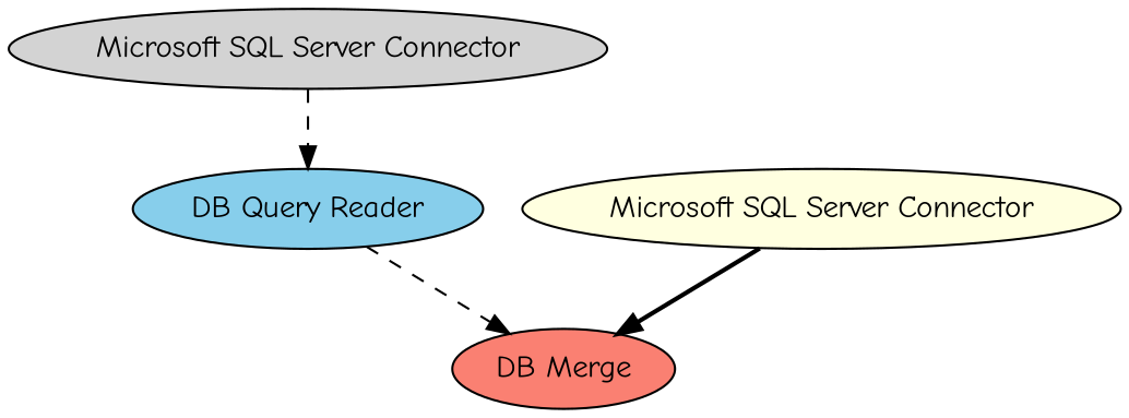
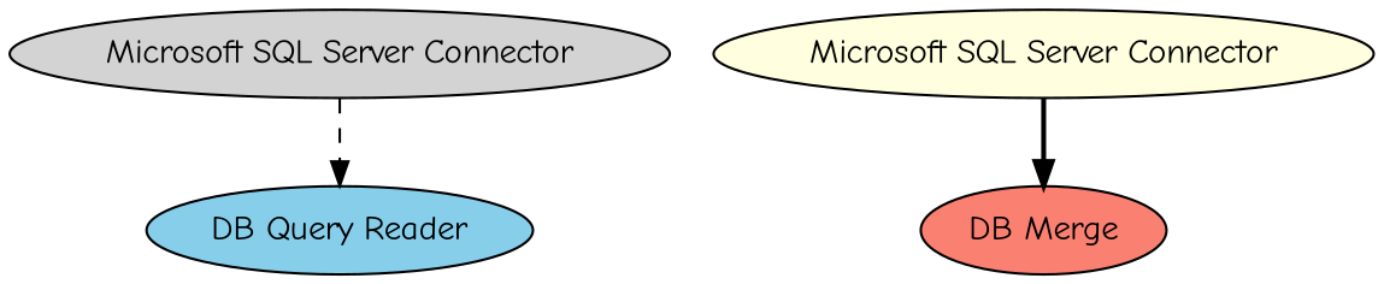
  digraph {
    rankdir=TB
    fontname="Comic Neue"
    node [style=filled fontname="Comic Neue"]
    edge [style=dashed fontname="Comic Neue"]
    n1 [label="Microsoft SQL Server Connector" fillcolor=lightgrey]
    n2 [label="DB Query Reader" fillcolor=skyblue]
    n3 [label="Microsoft SQL Server Connector" fillcolor=lightyellow]
    n4 [label="DB Merge" fillcolor=salmon]
    n1 -> n2
-   n2 -> n4
    n3 -> n4 [style=bold]
  }
